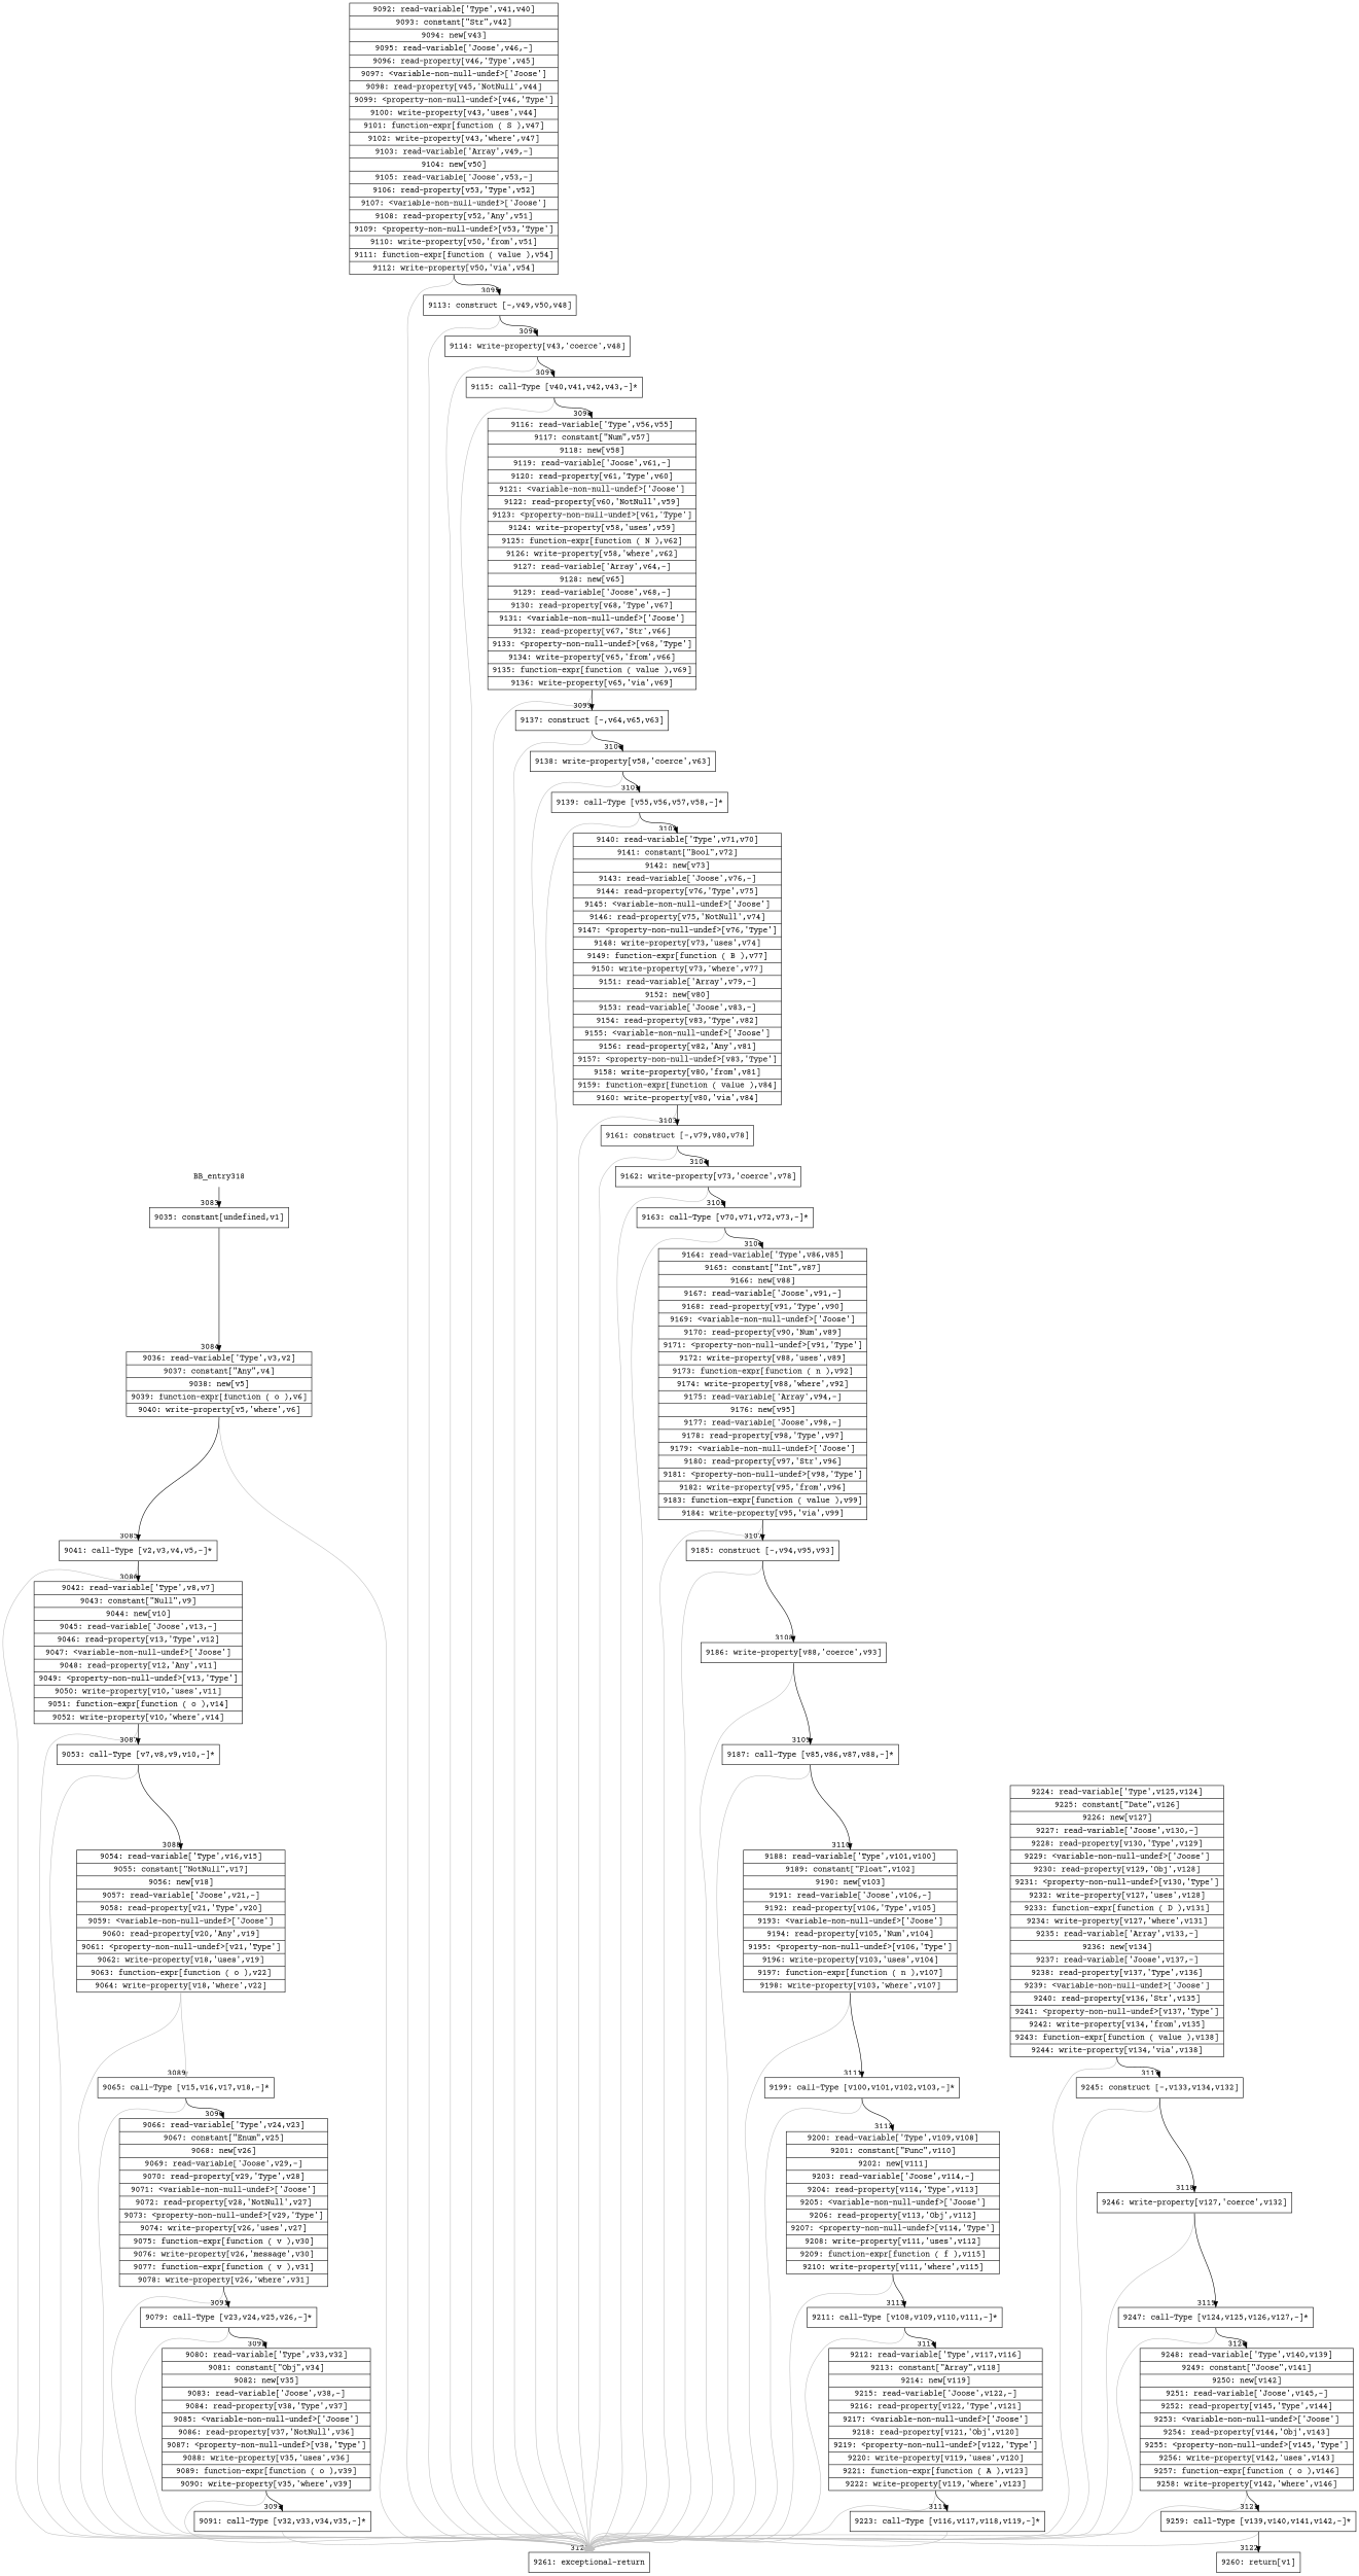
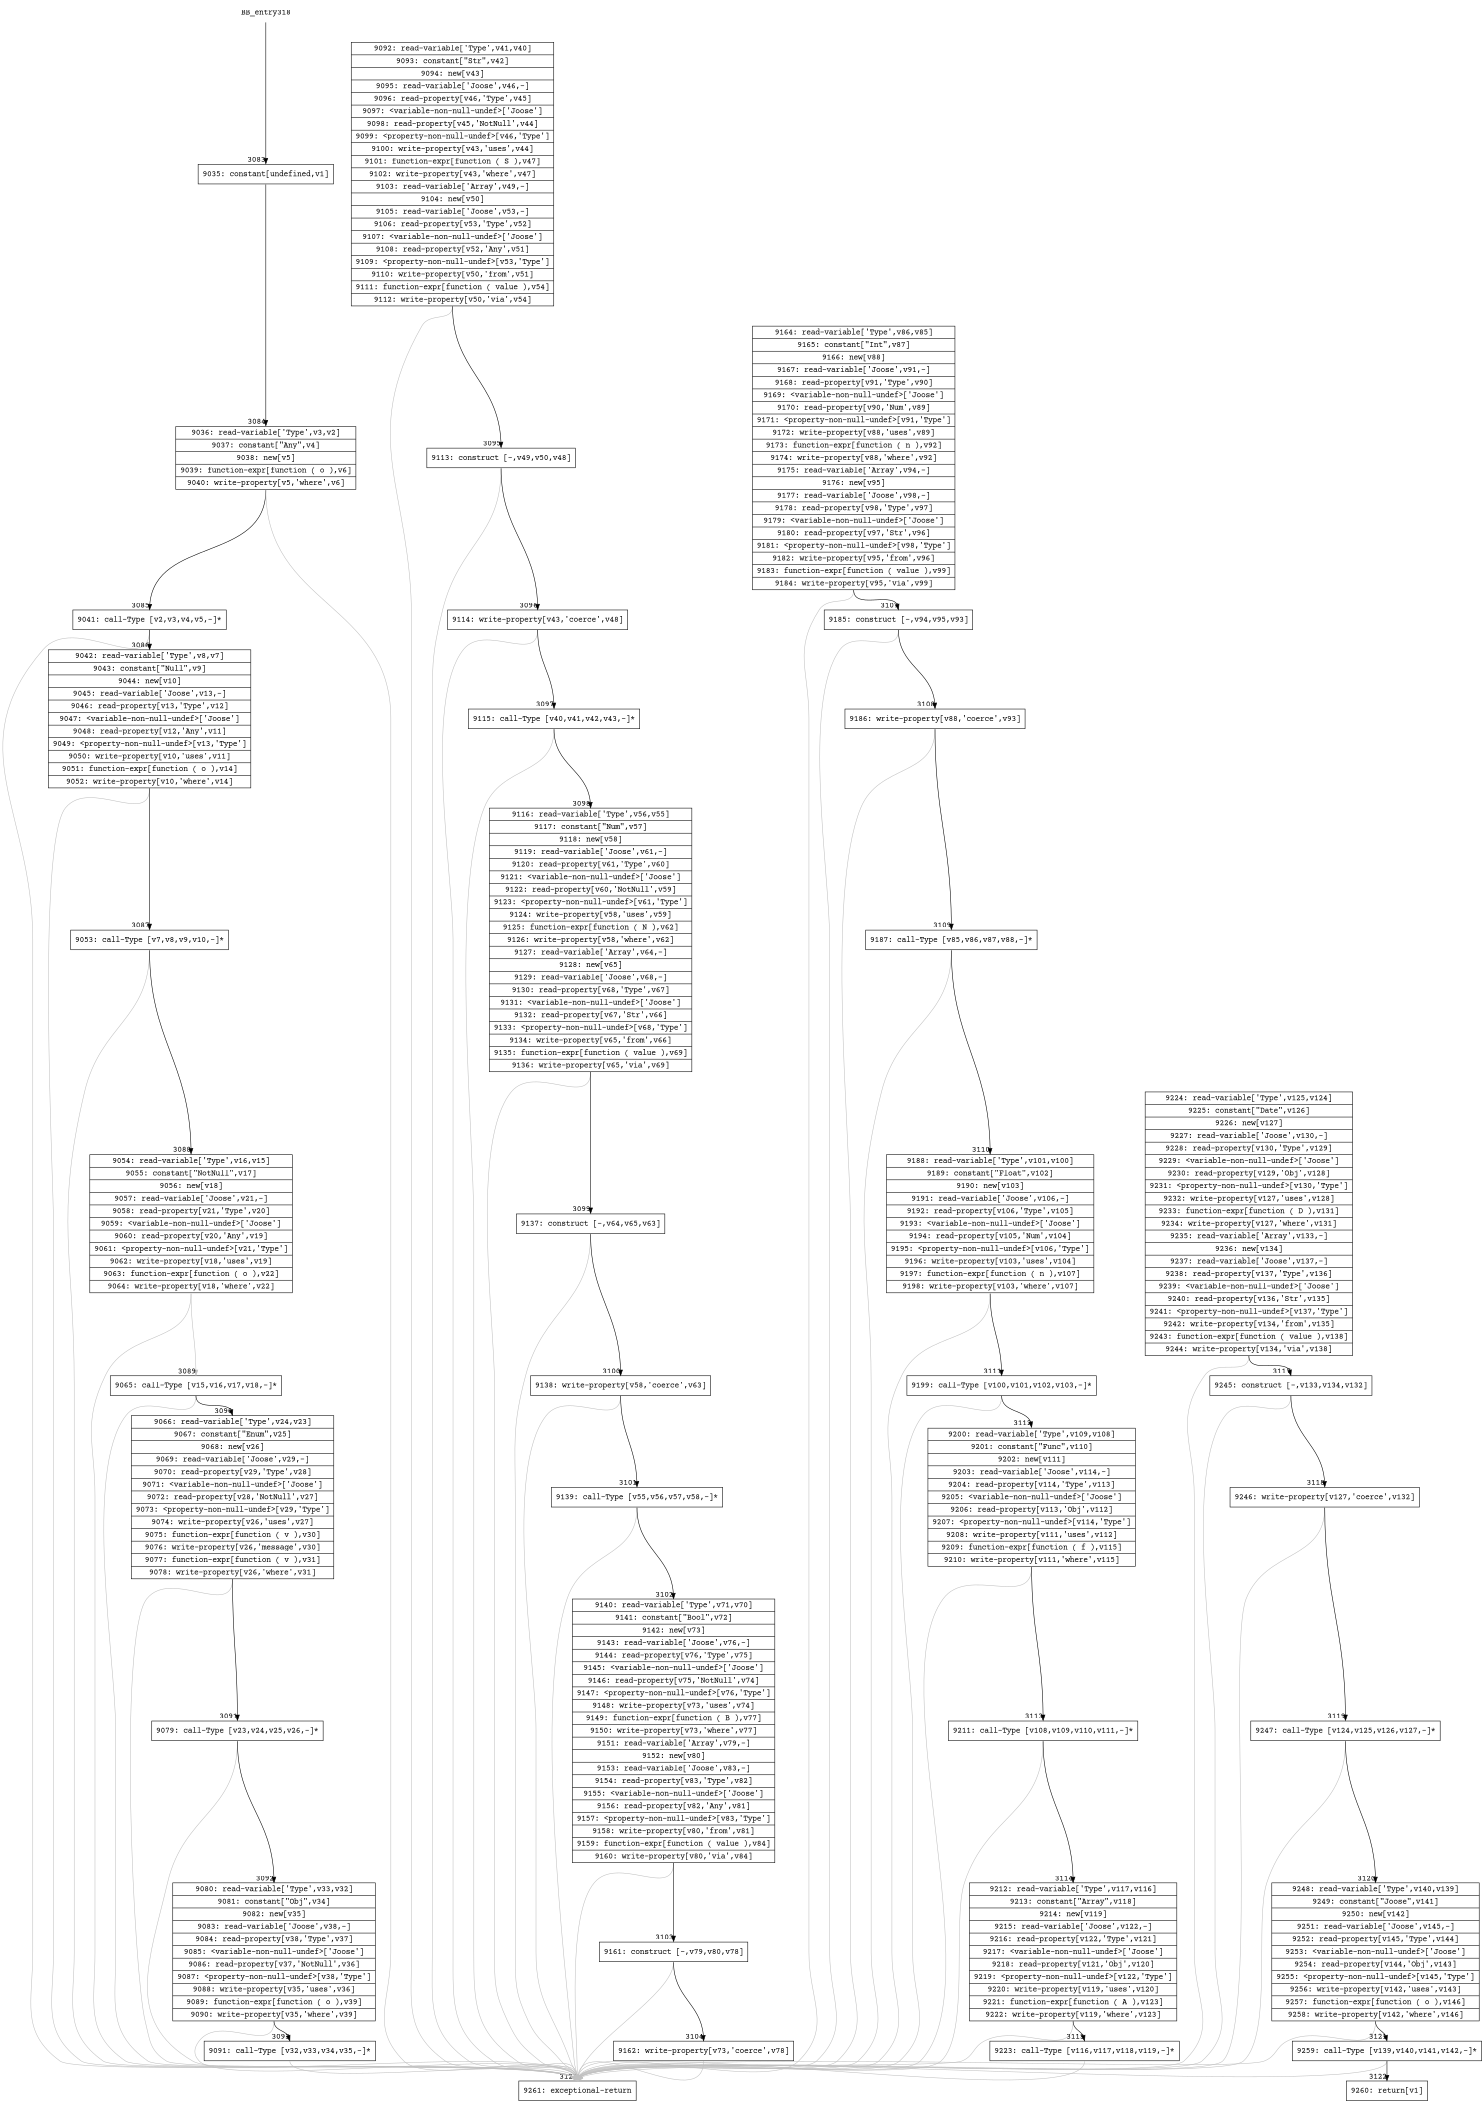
  digraph {
    fontname="Courier Prime"
    rankdir=TD
    node [fontname="Courier Prime" shape=record]
    edge [fontname="Courier Prime" headport=n tailport=s color=gray]
    n1 [label=BB_entry318 shape=none]
    n2 [label="{9035: constant[undefined,v1]}"]
    n3 [label="{9036: read-variable['Type',v3,v2]|9037: constant[\"Any\",v4]|9038: new[v5]|9039: function-expr[function ( o ),v6]|9040: write-property[v5,'where',v6]}"]
    n4 [label="{9041: call-Type [v2,v3,v4,v5,-]*}"]
    n5 [label="{9261: exceptional-return}"]
    n6 [label="{9042: read-variable['Type',v8,v7]|9043: constant[\"Null\",v9]|9044: new[v10]|9045: read-variable['Joose',v13,-]|9046: read-property[v13,'Type',v12]|9047: \<variable-non-null-undef\>['Joose']|9048: read-property[v12,'Any',v11]|9049: \<property-non-null-undef\>[v13,'Type']|9050: write-property[v10,'uses',v11]|9051: function-expr[function ( o ),v14]|9052: write-property[v10,'where',v14]}"]
    n7 [label="{9053: call-Type [v7,v8,v9,v10,-]*}"]
    n8 [label="{9054: read-variable['Type',v16,v15]|9055: constant[\"NotNull\",v17]|9056: new[v18]|9057: read-variable['Joose',v21,-]|9058: read-property[v21,'Type',v20]|9059: \<variable-non-null-undef\>['Joose']|9060: read-property[v20,'Any',v19]|9061: \<property-non-null-undef\>[v21,'Type']|9062: write-property[v18,'uses',v19]|9063: function-expr[function ( o ),v22]|9064: write-property[v18,'where',v22]}"]
    n9 [label="{9065: call-Type [v15,v16,v17,v18,-]*}"]
    n10 [label="{9066: read-variable['Type',v24,v23]|9067: constant[\"Enum\",v25]|9068: new[v26]|9069: read-variable['Joose',v29,-]|9070: read-property[v29,'Type',v28]|9071: \<variable-non-null-undef\>['Joose']|9072: read-property[v28,'NotNull',v27]|9073: \<property-non-null-undef\>[v29,'Type']|9074: write-property[v26,'uses',v27]|9075: function-expr[function ( v ),v30]|9076: write-property[v26,'message',v30]|9077: function-expr[function ( v ),v31]|9078: write-property[v26,'where',v31]}"]
    n11 [label="{9079: call-Type [v23,v24,v25,v26,-]*}"]
    n12 [label="{9080: read-variable['Type',v33,v32]|9081: constant[\"Obj\",v34]|9082: new[v35]|9083: read-variable['Joose',v38,-]|9084: read-property[v38,'Type',v37]|9085: \<variable-non-null-undef\>['Joose']|9086: read-property[v37,'NotNull',v36]|9087: \<property-non-null-undef\>[v38,'Type']|9088: write-property[v35,'uses',v36]|9089: function-expr[function ( o ),v39]|9090: write-property[v35,'where',v39]}"]
    n13 [label="{9091: call-Type [v32,v33,v34,v35,-]*}"]
    n14 [label="{9092: read-variable['Type',v41,v40]|9093: constant[\"Str\",v42]|9094: new[v43]|9095: read-variable['Joose',v46,-]|9096: read-property[v46,'Type',v45]|9097: \<variable-non-null-undef\>['Joose']|9098: read-property[v45,'NotNull',v44]|9099: \<property-non-null-undef\>[v46,'Type']|9100: write-property[v43,'uses',v44]|9101: function-expr[function ( S ),v47]|9102: write-property[v43,'where',v47]|9103: read-variable['Array',v49,-]|9104: new[v50]|9105: read-variable['Joose',v53,-]|9106: read-property[v53,'Type',v52]|9107: \<variable-non-null-undef\>['Joose']|9108: read-property[v52,'Any',v51]|9109: \<property-non-null-undef\>[v53,'Type']|9110: write-property[v50,'from',v51]|9111: function-expr[function ( value ),v54]|9112: write-property[v50,'via',v54]}"]
    n15 [label="{9113: construct [-,v49,v50,v48]}"]
    n16 [label="{9114: write-property[v43,'coerce',v48]}"]
    n17 [label="{9115: call-Type [v40,v41,v42,v43,-]*}"]
    n18 [label="{9116: read-variable['Type',v56,v55]|9117: constant[\"Num\",v57]|9118: new[v58]|9119: read-variable['Joose',v61,-]|9120: read-property[v61,'Type',v60]|9121: \<variable-non-null-undef\>['Joose']|9122: read-property[v60,'NotNull',v59]|9123: \<property-non-null-undef\>[v61,'Type']|9124: write-property[v58,'uses',v59]|9125: function-expr[function ( N ),v62]|9126: write-property[v58,'where',v62]|9127: read-variable['Array',v64,-]|9128: new[v65]|9129: read-variable['Joose',v68,-]|9130: read-property[v68,'Type',v67]|9131: \<variable-non-null-undef\>['Joose']|9132: read-property[v67,'Str',v66]|9133: \<property-non-null-undef\>[v68,'Type']|9134: write-property[v65,'from',v66]|9135: function-expr[function ( value ),v69]|9136: write-property[v65,'via',v69]}"]
    n19 [label="{9137: construct [-,v64,v65,v63]}"]
    n20 [label="{9138: write-property[v58,'coerce',v63]}"]
    n21 [label="{9139: call-Type [v55,v56,v57,v58,-]*}"]
    n22 [label="{9140: read-variable['Type',v71,v70]|9141: constant[\"Bool\",v72]|9142: new[v73]|9143: read-variable['Joose',v76,-]|9144: read-property[v76,'Type',v75]|9145: \<variable-non-null-undef\>['Joose']|9146: read-property[v75,'NotNull',v74]|9147: \<property-non-null-undef\>[v76,'Type']|9148: write-property[v73,'uses',v74]|9149: function-expr[function ( B ),v77]|9150: write-property[v73,'where',v77]|9151: read-variable['Array',v79,-]|9152: new[v80]|9153: read-variable['Joose',v83,-]|9154: read-property[v83,'Type',v82]|9155: \<variable-non-null-undef\>['Joose']|9156: read-property[v82,'Any',v81]|9157: \<property-non-null-undef\>[v83,'Type']|9158: write-property[v80,'from',v81]|9159: function-expr[function ( value ),v84]|9160: write-property[v80,'via',v84]}"]
    n23 [label="{9161: construct [-,v79,v80,v78]}"]
    n24 [label="{9162: write-property[v73,'coerce',v78]}"]
-   n25 [label="{9163: call-Type [v70,v71,v72,v73,-]*}"]
    n26 [label="{9164: read-variable['Type',v86,v85]|9165: constant[\"Int\",v87]|9166: new[v88]|9167: read-variable['Joose',v91,-]|9168: read-property[v91,'Type',v90]|9169: \<variable-non-null-undef\>['Joose']|9170: read-property[v90,'Num',v89]|9171: \<property-non-null-undef\>[v91,'Type']|9172: write-property[v88,'uses',v89]|9173: function-expr[function ( n ),v92]|9174: write-property[v88,'where',v92]|9175: read-variable['Array',v94,-]|9176: new[v95]|9177: read-variable['Joose',v98,-]|9178: read-property[v98,'Type',v97]|9179: \<variable-non-null-undef\>['Joose']|9180: read-property[v97,'Str',v96]|9181: \<property-non-null-undef\>[v98,'Type']|9182: write-property[v95,'from',v96]|9183: function-expr[function ( value ),v99]|9184: write-property[v95,'via',v99]}"]
    n27 [label="{9185: construct [-,v94,v95,v93]}"]
    n28 [label="{9186: write-property[v88,'coerce',v93]}"]
    n29 [label="{9187: call-Type [v85,v86,v87,v88,-]*}"]
    n30 [label="{9188: read-variable['Type',v101,v100]|9189: constant[\"Float\",v102]|9190: new[v103]|9191: read-variable['Joose',v106,-]|9192: read-property[v106,'Type',v105]|9193: \<variable-non-null-undef\>['Joose']|9194: read-property[v105,'Num',v104]|9195: \<property-non-null-undef\>[v106,'Type']|9196: write-property[v103,'uses',v104]|9197: function-expr[function ( n ),v107]|9198: write-property[v103,'where',v107]}"]
    n31 [label="{9199: call-Type [v100,v101,v102,v103,-]*}"]
    n32 [label="{9200: read-variable['Type',v109,v108]|9201: constant[\"Func\",v110]|9202: new[v111]|9203: read-variable['Joose',v114,-]|9204: read-property[v114,'Type',v113]|9205: \<variable-non-null-undef\>['Joose']|9206: read-property[v113,'Obj',v112]|9207: \<property-non-null-undef\>[v114,'Type']|9208: write-property[v111,'uses',v112]|9209: function-expr[function ( f ),v115]|9210: write-property[v111,'where',v115]}"]
    n33 [label="{9211: call-Type [v108,v109,v110,v111,-]*}"]
    n34 [label="{9212: read-variable['Type',v117,v116]|9213: constant[\"Array\",v118]|9214: new[v119]|9215: read-variable['Joose',v122,-]|9216: read-property[v122,'Type',v121]|9217: \<variable-non-null-undef\>['Joose']|9218: read-property[v121,'Obj',v120]|9219: \<property-non-null-undef\>[v122,'Type']|9220: write-property[v119,'uses',v120]|9221: function-expr[function ( A ),v123]|9222: write-property[v119,'where',v123]}"]
    n35 [label="{9223: call-Type [v116,v117,v118,v119,-]*}"]
    n36 [label="{9224: read-variable['Type',v125,v124]|9225: constant[\"Date\",v126]|9226: new[v127]|9227: read-variable['Joose',v130,-]|9228: read-property[v130,'Type',v129]|9229: \<variable-non-null-undef\>['Joose']|9230: read-property[v129,'Obj',v128]|9231: \<property-non-null-undef\>[v130,'Type']|9232: write-property[v127,'uses',v128]|9233: function-expr[function ( D ),v131]|9234: write-property[v127,'where',v131]|9235: read-variable['Array',v133,-]|9236: new[v134]|9237: read-variable['Joose',v137,-]|9238: read-property[v137,'Type',v136]|9239: \<variable-non-null-undef\>['Joose']|9240: read-property[v136,'Str',v135]|9241: \<property-non-null-undef\>[v137,'Type']|9242: write-property[v134,'from',v135]|9243: function-expr[function ( value ),v138]|9244: write-property[v134,'via',v138]}"]
    n37 [label="{9245: construct [-,v133,v134,v132]}"]
    n38 [label="{9246: write-property[v127,'coerce',v132]}"]
    n39 [label="{9247: call-Type [v124,v125,v126,v127,-]*}"]
    n40 [label="{9248: read-variable['Type',v140,v139]|9249: constant[\"Joose\",v141]|9250: new[v142]|9251: read-variable['Joose',v145,-]|9252: read-property[v145,'Type',v144]|9253: \<variable-non-null-undef\>['Joose']|9254: read-property[v144,'Obj',v143]|9255: \<property-non-null-undef\>[v145,'Type']|9256: write-property[v142,'uses',v143]|9257: function-expr[function ( o ),v146]|9258: write-property[v142,'where',v146]}"]
    n41 [label="{9259: call-Type [v139,v140,v141,v142,-]*}"]
    n42 [label="{9260: return[v1]}"]
    n1 -> n2 [headlabel="    3083" color=""]
    n2 -> n3 [headlabel="      3084" color=""]
    n3 -> n4 [headlabel="      3085" color=""]
    n3 -> n5 [headlabel="      3123"]
    n4 -> n5
    n4 -> n6 [headlabel="      3086" color=""]
    n6 -> n5
    n6 -> n7 [headlabel="      3087" color=""]
    n7 -> n5
    n7 -> n8 [headlabel="      3088" color=""]
    n8 -> n5
    n8 -> n9 [headlabel="      3089"]
    n9 -> n5
    n9 -> n10 [headlabel="      3090" color=""]
    n10 -> n5
    n10 -> n11 [headlabel="      3091" color=""]
    n11 -> n5
    n11 -> n12 [headlabel="      3092" color=""]
    n12 -> n5
    n12 -> n13 [headlabel="      3093" color=""]
    n13 -> n5
    n14 -> n5
    n14 -> n15 [headlabel="      3095" color=""]
    n15 -> n5
    n15 -> n16 [headlabel="      3096" color=""]
    n16 -> n5
    n16 -> n17 [headlabel="      3097" color=""]
    n17 -> n5
    n17 -> n18 [headlabel="      3098" color=""]
    n18 -> n5
    n18 -> n19 [headlabel="      3099" color=""]
    n19 -> n5
    n19 -> n20 [headlabel="      3100" color=""]
    n20 -> n5
    n20 -> n21 [headlabel="      3101" color=""]
    n21 -> n5
    n21 -> n22 [headlabel="      3102" color=""]
    n22 -> n5
    n22 -> n23 [headlabel="      3103" color=""]
    n23 -> n5
    n23 -> n24 [headlabel="      3104" color=""]
    n24 -> n5
-   n24 -> n25 [headlabel="      3105" color=""]
-   n25 -> n5
-   n25 -> n26 [headlabel="      3106" color=""]
    n26 -> n5
    n26 -> n27 [headlabel="      3107" color=""]
    n27 -> n5
    n27 -> n28 [headlabel="      3108" color=""]
    n28 -> n5
    n28 -> n29 [headlabel="      3109" color=""]
    n29 -> n5
    n29 -> n30 [headlabel="      3110" color=""]
    n30 -> n5
    n30 -> n31 [headlabel="      3111" color=""]
    n31 -> n5
    n31 -> n32 [headlabel="      3112" color=""]
    n32 -> n5
    n32 -> n33 [headlabel="      3113" color=""]
    n33 -> n5
    n33 -> n34 [headlabel="      3114" color=""]
    n34 -> n5
    n34 -> n35 [headlabel="      3115" color=""]
    n35 -> n5
    n36 -> n5
    n36 -> n37 [headlabel="      3117" color=""]
    n37 -> n5
    n37 -> n38 [headlabel="      3118" color=""]
    n38 -> n5
    n38 -> n39 [headlabel="      3119" color=""]
    n39 -> n5
    n39 -> n40 [headlabel="      3120" color=""]
    n40 -> n5
    n40 -> n41 [headlabel="      3121" color=""]
    n41 -> n5
    n41 -> n42 [headlabel="      3122" color=""]
  }
